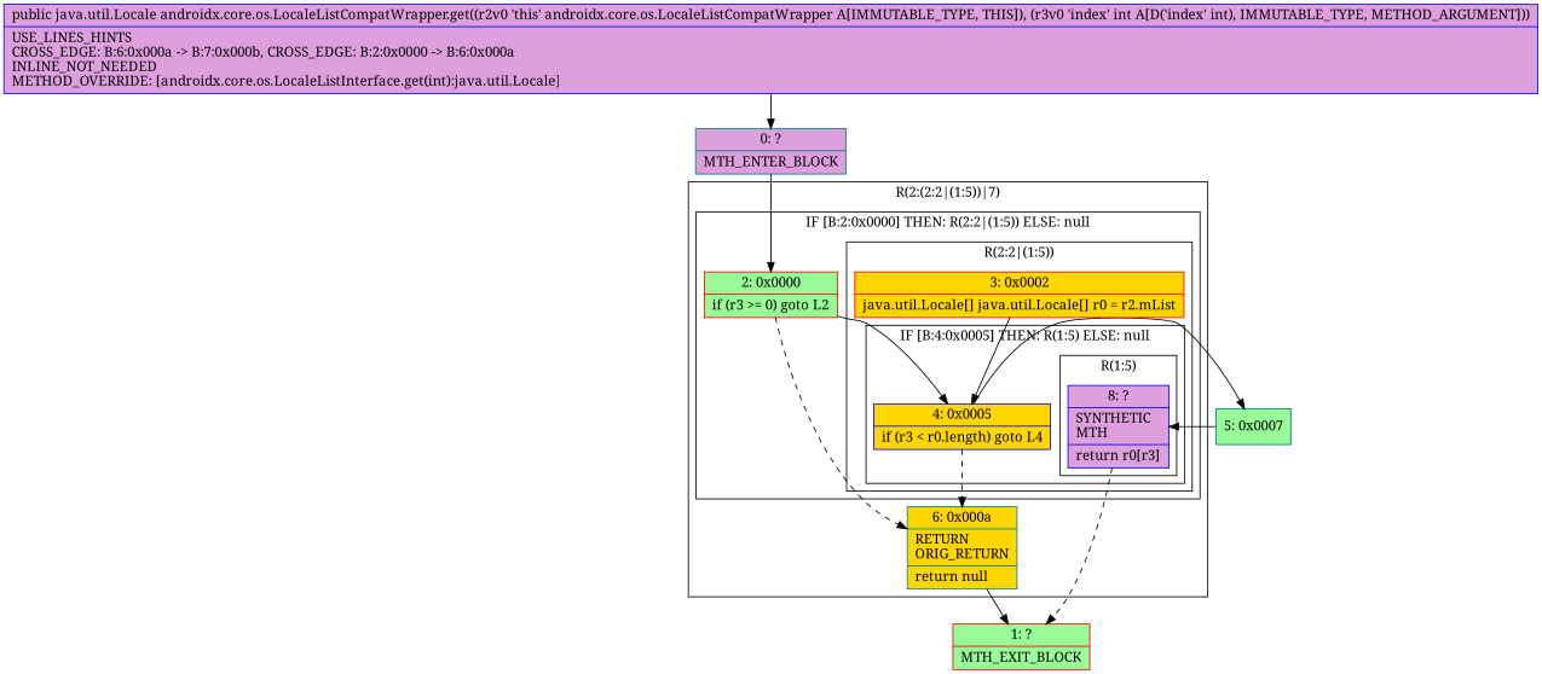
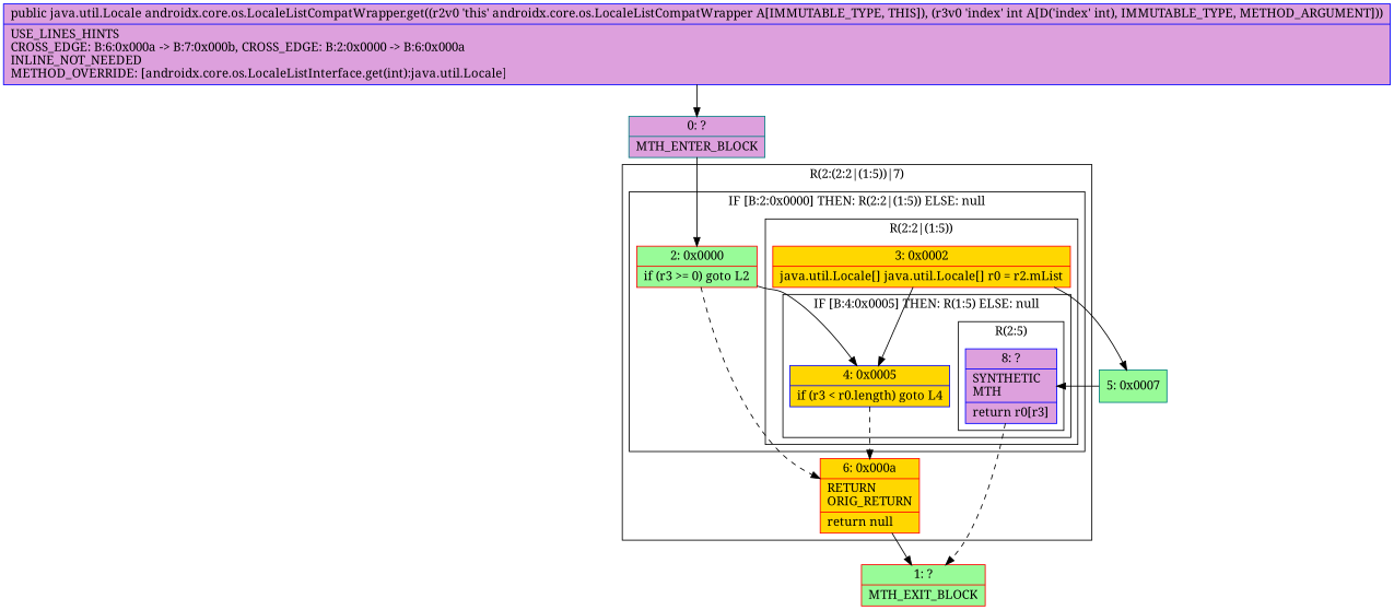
  digraph {
    fontname="Noto Serif"
    node [color=blue fillcolor=plum fontname="Noto Serif" shape=record style=filled]
    edge [fontname="Noto Serif"]
    n1 [label="{8\:\ ?|SYNTHETIC\lMTH\l|return r0[r3]\l}"]
    n2 [fillcolor=gold label="{4\:\ 0x0005|if (r3 \< r0.length) goto L4\l}"]
    n3 [color=red fillcolor=gold label="{3\:\ 0x0002|java.util.Locale[] java.util.Locale[] r0 = r2.mList\l}"]
    n4 [color=red fillcolor=palegreen label="{2\:\ 0x0000|if (r3 \>= 0) goto L2\l}"]
-   n5 [color=teal fillcolor=gold label="{6\:\ 0x000a|RETURN\lORIG_RETURN\l|return null\l}"]
+   n5 [color=red fillcolor=gold label="{6\:\ 0x000a|RETURN\lORIG_RETURN\l|return null\l}"]
    n6 [color=red fillcolor=palegreen label="{1\:\ ?|MTH_EXIT_BLOCK\l}"]
    n7 [color=teal fillcolor=palegreen label="{5\:\ 0x0007}"]
    n8 [color=teal label="{0\:\ ?|MTH_ENTER_BLOCK\l}"]
    n9 [label="{public java.util.Locale androidx.core.os.LocaleListCompatWrapper.get((r2v0 'this' androidx.core.os.LocaleListCompatWrapper A[IMMUTABLE_TYPE, THIS]), (r3v0 'index' int A[D('index' int), IMMUTABLE_TYPE, METHOD_ARGUMENT]))  | USE_LINES_HINTS\lCROSS_EDGE: B:6:0x000a \-\> B:7:0x000b, CROSS_EDGE: B:2:0x0000 \-\> B:6:0x000a\lINLINE_NOT_NEEDED\lMETHOD_OVERRIDE: [androidx.core.os.LocaleListInterface.get(int):java.util.Locale]\l}"]
    subgraph cluster_1 {
      label="R(2:(2:2|(1:5))|7)"
      n5
      subgraph cluster_2 {
        label="IF [B:2:0x0000] THEN: R(2:2|(1:5)) ELSE: null"
        n4
        subgraph cluster_3 {
          label="R(2:2|(1:5))"
          n3
          subgraph cluster_4 {
            label="IF [B:4:0x0005] THEN: R(1:5) ELSE: null"
            n2
            subgraph cluster_5 {
-             label="R(1:5)"
+             label="R(2:5)"
              n1
            }
          }
        }
      }
    }
    n1 -> n6 [style=dashed]
    n2 -> n5 [style=dashed]
-   n2 -> n7
+   n3 -> n7
    n3 -> n2
    n4 -> n2
    n4 -> n5 [style=dashed]
    n5 -> n6
    n7 -> n1
    n8 -> n4
    n9 -> n8
  }
